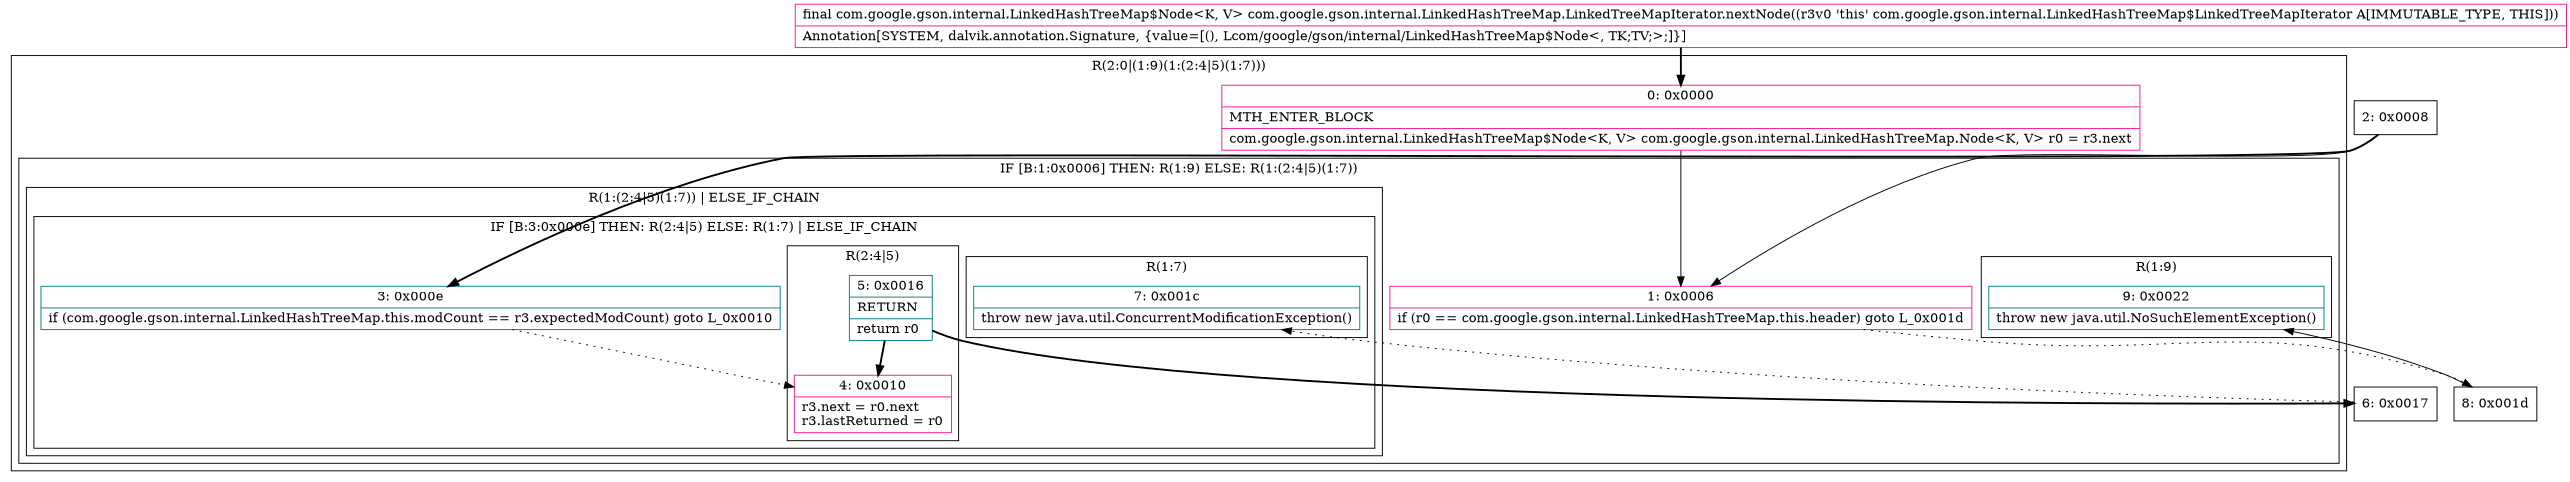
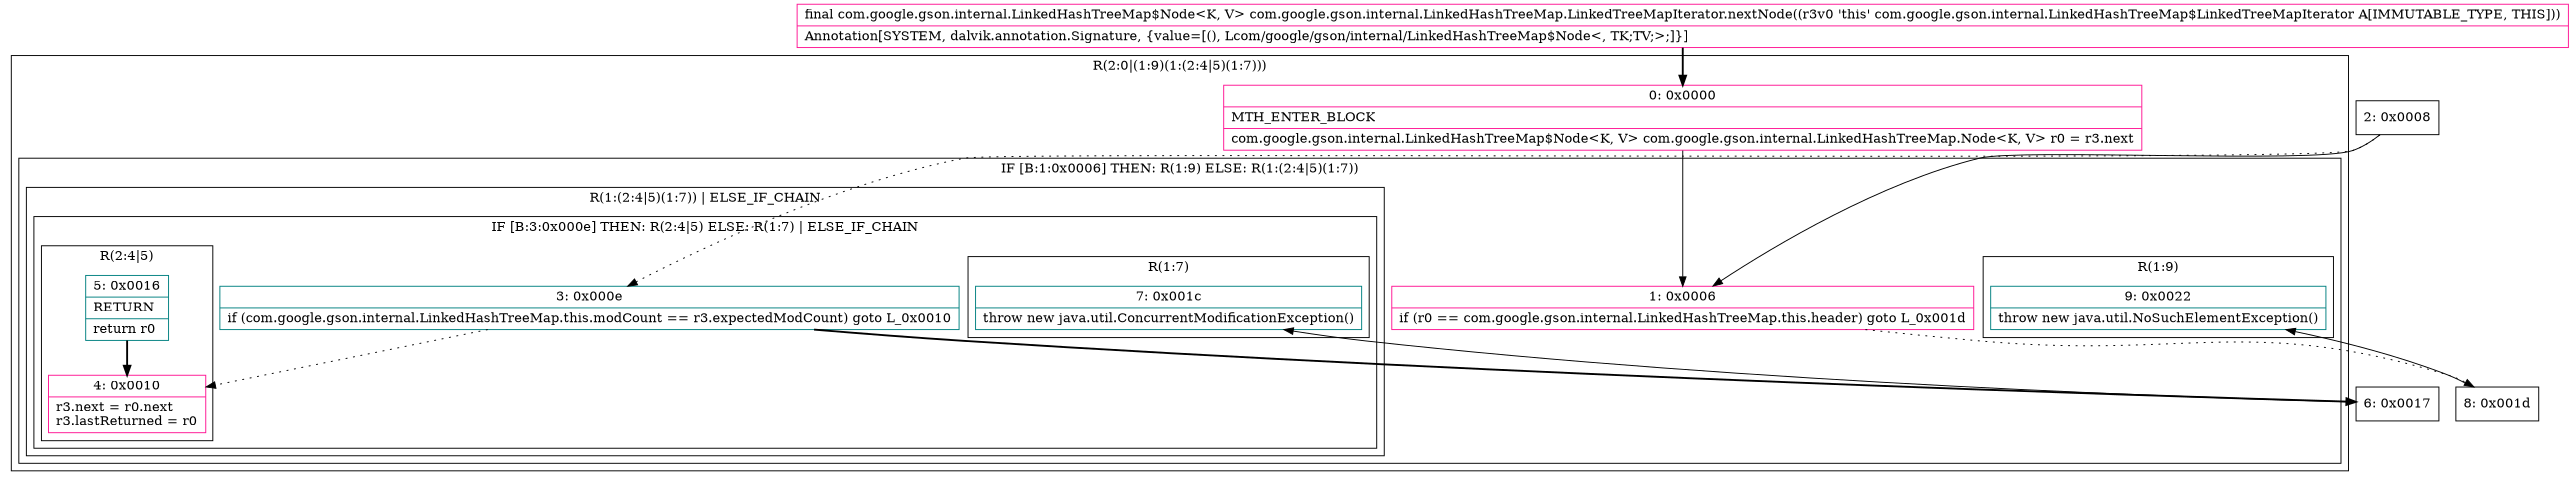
  digraph {
    node [color=teal shape=record]
    edge [style=bold]
    n1 [label="{9\:\ 0x0022|throw new java.util.NoSuchElementException()\l}"]
    n2 [color=deeppink label="{4\:\ 0x0010|r3.next = r0.next\lr3.lastReturned = r0\l}"]
    n3 [label="{5\:\ 0x0016|RETURN\l|return r0\l}"]
    n4 [label="{7\:\ 0x001c|throw new java.util.ConcurrentModificationException()\l}"]
    n5 [label="{3\:\ 0x000e|if (com.google.gson.internal.LinkedHashTreeMap.this.modCount == r3.expectedModCount) goto L_0x0010\l}"]
    n6 [color=deeppink label="{1\:\ 0x0006|if (r0 == com.google.gson.internal.LinkedHashTreeMap.this.header) goto L_0x001d\l}"]
    n7 [color=deeppink label="{0\:\ 0x0000|MTH_ENTER_BLOCK\l|com.google.gson.internal.LinkedHashTreeMap$Node\<K, V\> com.google.gson.internal.LinkedHashTreeMap.Node\<K, V\> r0 = r3.next\l}"]
    n8 [color=black label="{6\:\ 0x0017}"]
    n9 [color=black label="{8\:\ 0x001d}"]
    n10 [color=black label="{2\:\ 0x0008}"]
    n11 [color=deeppink label="{final com.google.gson.internal.LinkedHashTreeMap$Node\<K, V\> com.google.gson.internal.LinkedHashTreeMap.LinkedTreeMapIterator.nextNode((r3v0 'this' com.google.gson.internal.LinkedHashTreeMap$LinkedTreeMapIterator A[IMMUTABLE_TYPE, THIS]))  | Annotation[SYSTEM, dalvik.annotation.Signature, \{value=[(), Lcom\/google\/gson\/internal\/LinkedHashTreeMap$Node\<, TK;TV;\>;]\}]\l}"]
    subgraph cluster_1 {
      label="R(2:0|(1:9)(1:(2:4|5)(1:7)))"
      n7
      subgraph cluster_2 {
        label="IF [B:1:0x0006] THEN: R(1:9) ELSE: R(1:(2:4|5)(1:7))"
        n6
        subgraph cluster_3 {
          label="R(1:9)"
          n1
        }
        subgraph cluster_4 {
          label="R(1:(2:4|5)(1:7)) | ELSE_IF_CHAIN\l"
          subgraph cluster_5 {
            label="IF [B:3:0x000e] THEN: R(2:4|5) ELSE: R(1:7) | ELSE_IF_CHAIN\l"
            n5
            subgraph cluster_6 {
              label="R(2:4|5)"
              n2
              n3
            }
            subgraph cluster_7 {
              label="R(1:7)"
              n4
            }
          }
        }
      }
    }
    n3 -> n2
    n5 -> n2 [style=dotted]
-   n3 -> n8
+   n5 -> n8
    n6 -> n9 [style=dotted]
    n7 -> n6 [style=solid]
-   n8 -> n4 [style=dotted]
+   n8 -> n4 [style=solid]
    n9 -> n1 [style=solid]
-   n10 -> n5
+   n10 -> n5 [style=dotted]
    n10 -> n6 [style=solid]
    n11 -> n7
  }
